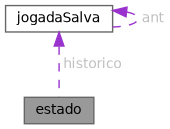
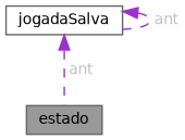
  digraph {
    node [color=gray40 fontname=Helvetica fontsize=10 shape=box style=filled]
    edge [color=darkorchid3 dir=back fontcolor=grey fontname=Helvetica fontsize=10 labelfontname=Helvetica labelfontsize=10 style=dashed]
    n1 [fillcolor=grey60 fontcolor=black height=0.2 label=estado width=0.4]
    n2 [fillcolor=white height=0.2 label=jogadaSalva width=0.4]
-   n2 -> n1 [label=" historico"]
+   n2 -> n1 [label=" ant"]
    n2 -> n2 [label=" ant"]
  }
